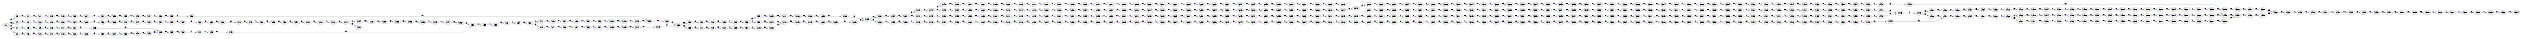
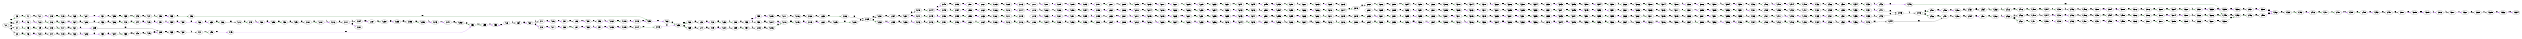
  strict digraph {
    rankdir=LR
    edge [color=purple]
    S0
    S1
    S2
    S3
    S4
    S5
    S6
    S7
    S8
    S9
    S10
    S11
    S12
    S13
    S14
    S15
    S16
    S17
    S18
    S19
    S20
    S21
    S22
    S23
    S24
    S25
    S26
    S27
    S28
    S29
    S30
    S31
    S32
    S33
    S34
    S35
    S36
    S37
    S38
    S39
    S40
    S41
    S42
    S43
    S44
    S45
    S46
    S47
    S48
    S49
    S50
    S51
    S52
    S53
    S54
    S55
    S56
    S57
    S58
    S59
    S60
    S61
    S62
    S63
    S64
    S65
    S66
    S67
    S68
    S69
    S70
    S71
    S72
    S73
    S74
    S75
    S76
    S77
    S78
    S79
    S80
    S81
    S82
    S83
    S84
    S85
    S86
    S87
    S88
    S89
    S90
    S91
    S92
    S93
    S94
    S95
    S96
    S97
    S98
    S99
    S100
    S101
    S102
    S103
    S104
    S105
    S106
    S107
    S108
    S109
    S110
    S111
    S112
    S113
    S114
    S115
    S116
    S117
    S118
    S119
    S120
    S121
    S124
    S122
    S123
    S125
    S126
    S127
    S128
    S129
    S130
    S131
    S132
    S133
    S134
    S135
    S136
    S137
    S138
    S139
    S140
    S141
    S142
    S143
    S144
    S145
    S146
    S147
    S148
    S149
    S150
    S151
    S152
    S153
    S154
    S155
    S156
    S157
    S158
    S159
    S160
    S161
    S162
    S163
    S164
    S165
    S166
    S167
    S168
    S169
    S170
    S171
    S172
    S173
    S174
    S175
    S176
    S177
    S178
    S179
    S180
    S181
    S182
    S183
    S184
    S185
    S186
    S187
    S188
    S189
    S190
    S191
    S192
    S193
    S194
    S195
    S196
    S197
    S198
    S199
    S200
    S201
    S202
    S203
    S204
    S205
    S206
    S207
    S208
    S209
    S210
    S211
    S212
    S213
    S214
    S215
    S216
    S217
    S218
    S219
    S220
    S221
    S222
    S223
    S224
    S225
    S226
    S227
    S228
    S229
    S230
    S231
    S232
    S233
    S234
    S235
    S236
    S237
    S238
    S239
    S240
    S241
    S242
    S243
    S244
    S245
    S246
    S247
    S248
    S249
    S250
    S251
    S252
    S253
    S254
    S255
    S256
    S257
    S258
    S259
    S260
    S261
    S262
    S263
    S264
    S265
    S266
    S267
    S268
    S269
    S270
    S271
    S272
    S273
    S274
    S275
    S276
    S278
    S279
    S280
    S282
    S283
    S284
    S281
    S285
    S286
    S287
    S288
    S289
    S290
    S291
    S292
    S293
    S294
    S295
    S296
    S297
    S298
    S299
    S300
    S301
    S302
    S303
    S304
    S305
    S306
    S307
    S308
    S309
    S310
    S311
    S312
    S313
    S314
    S315
    S316
    S317
    S318
    S319
    S320
    S321
    S322
    S323
    S324
    S325
    S326
    S327
    S328
    S329
    S330
    S331
    S332
    S333
    S334
    S335
    S336
    S337
    S338
    S339
    S340
    S341
    S342
    S343
    S344
    S345
    S346
    S347
    S348
    S349
    S350
    S351
    S352
    S353
    S354
    S355
    S356
    S357
    S358
    S359
    S360
    S361
    S362
    S363
    S364
    S365
    S366
    S367
    S368
    S369
    S370
    S371
    S372
    S373
    S374
    S375
    S376
    S377
    S378
    S379
    S380
    S381
    S382
    S383
    S384
    S385
    S386
    S387
    S388
    S389
    S390
    S391
    S392
    S393
    S394
    S395
    S396
    S397
    S398
    S399
    S400
    S401
    S402
    S403
    S404
    S405
    S406
    S407
    S408
    S409
    S410
    S411
    S412
    S413
    S414
    S415
    S416
    S417
    S418
    S419
    S420
    S421
    S422
    S423
    S424
    S425
    S426
    S427
    S428
    S429
    S430
    S431
    S432
    S433
    S434
    S435
    S436
    S437
    S438
    S439
    S440
    S441
    S442
    S443
    S444
    S445
    S446
    S447
    S448
    S449
    S450
    S451
    S452
    S453
    S454
    S455
    S456
    S457
    S458
    S459
    S460
    S461
    S462
    S463
    S464
    S465
    S466
    S467
    S468
    S469
    S470
    S471
    S472
    S473
    S474
    S475
    S476
    S477
    S478
    S479
    S480
    S481
    S482
    S483
    S484
    S485
    S486
    S487
    S488
    S489
    S490
    S491
    S492
    S493
    S494
    S495
    S496
    S497
    S498
    S499
    S500
    S501
    S502
    S503
    S504
    S505
    S506
    S507
    S508
    S509
    S510
    S511
    S512
    S513
    S514
    S515
    S516
    S517
    S518
    S519
    S520
    S521
    S522
    S523
    S524
    S525
    S526
    S527
    S528
    S529
    S530
    S531
    S532
    S533
    S534
    S535
    S536
    S537
    S538
    S0 -> S1 [color=black label=A]
    S0 -> S2 [color=black label=C]
    S0 -> S3 [color=darkgreen label=P]
    S0 -> S4 [color=black label=H]
    S1 -> S5 [color=darkgreen label=S]
    S2 -> S6 [color=darkgreen label=R]
    S3 -> S7 [color=darkgreen label=T]
    S4 -> S8 [label=G]
    S5 -> S9 [color=darkgreen label=G]
    S6 -> S10 [label=Q]
    S7 -> S11 [color=black label=W]
    S8 -> S12 [label=S]
    S9 -> S13 [color=black label=G]
    S10 -> S14 [color=black label=L]
    S11 -> S15 [label=V]
    S12 -> S16 [color=darkgreen label=S]
    S13 -> S17 [color=darkgreen label=S]
    S14 -> S18 [color=black label=T]
    S15 -> S19 [color=darkgreen label=K]
    S16 -> S20 [color=darkgreen label=A]
    S17 -> S21 [color=black label=N]
    S18 -> S22 [color=black label=A]
    S19 -> S23 [color=black label=S]
    S20 -> S24 [label=W]
    S21 -> S25 [label=C]
    S22 -> S26 [label=S]
    S23 -> S27 [color=darkgreen label=S]
    S24 -> S28 [color=black label=P]
    S25 -> S29 [color=black label=R]
    S26 -> S30 [label=G]
    S27 -> S31 [label=T]
    S28 -> S32 [color=black label=L]
    S29 -> S33 [color=black label=R]
    S30 -> S34 [label=G]
    S31 -> S35 [color=black label=P]
    S32 -> S36 [color=black label=Q]
    S33 -> S37 [color=black label=K]
    S34 -> S38 [color=darkgreen label=S]
    S35 -> S39 [color=darkgreen label=K]
    S36 -> S40 [color=darkgreen label=P]
    S37 -> S41 [color=black label=S]
    S38 -> S42 [color=black label=N]
    S39 -> S43 [color=darkgreen label=W]
    S40 -> S44 [color=darkgreen label=A]
    S41 -> S45 [color=darkgreen label=V]
    S42 -> S46 [color=black label=C]
    S43 -> S47 [color=black label=P]
    S44 -> S48 [label=P]
    S45 -> S49 [label=P]
    S46 -> S29 [label=R]
    S47 -> S50 [color=darkgreen label=S]
    S48 -> S51 [label=P]
    S49 -> S52 [label=T]
    S50 -> S53 [label=R]
    S51 -> S54 [label=V]
    S52 -> S55 [color=darkgreen label=W]
    S53 -> S56 [color=darkgreen label=C]
    S54 -> S57 [label=T]
    S55 -> S58 [label=V]
    S56 -> S59 [color=darkgreen label=R]
    S57 -> S60 [label=P]
-   S58 -> S61 [label=K]
+   S61 -> S58 [label=K]
    S59 -> S62 [label=A]
    S60 -> S63 [label=G]
    S61 -> S64 [color=black label=S]
    S62 -> S65 [color=darkgreen label=L]
    S63 -> S66 [color=darkgreen label=P]
    S64 -> S67 [label=G]
    S65 -> S68 [color=darkgreen label=E]
    S65 -> S69 [color=darkgreen label=G]
    S66 -> S70 [color=black label=G]
    S67 -> S71 [color=black label=S]
    S67 -> S72 [label=G]
    S68 -> S73 [color=black label=D]
    S69 -> S74 [color=black label=D]
    S70 -> S75 [color=darkgreen label=L]
    S71 -> S76 [label=G]
    S72 -> S77 [label=P]
    S73 -> S78 [label=P]
    S74 -> S79 [color=black label=P]
    S75 -> S80 [label=S]
    S76 -> S81 [label=P]
    S77 -> S82 [label=R]
    S78 -> S83 [color=darkgreen label=E]
    S79 -> S84 [label=E]
    S80 -> S85 [label=E]
    S81 -> S86 [color=black label=K]
    S82 -> S87 [color=darkgreen label=W]
    S83 -> S88 [color=darkgreen label=S]
    S84 -> S89 [color=black label=S]
    S85 -> S90 [color=darkgreen label=Q]
    S86 -> S91 [label=W]
    S87 -> S92 [label=P]
    S88 -> S93 [color=black label=L]
    S89 -> S94 [color=darkgreen label=L]
    S90 -> S95 [color=black label=P]
    S91 -> S96 [color=black label=P]
    S92 -> S97 [label=S]
    S93 -> S98 [color=black label=S]
    S93 -> S99 [label=R]
    S94 -> S100 [color=black label=S]
    S95 -> S101 [color=black label=T]
    S96 -> S102 [label=S]
    S97 -> S103 [label=R]
    S98 -> S104 [color=black label=R]
    S99 -> S105 [label=C]
    S100 -> S106 [color=black label=R]
    S101 -> S107 [color=darkgreen label=A]
    S102 -> S108 [color=darkgreen label=R]
    S103 -> S109 [label=C]
    S104 -> S110 [label=C]
    S105 -> S111 [color=black label=H]
    S106 -> S110 [color=darkgreen label=C]
    S107 -> S112 [label=S]
    S108 -> S113 [label=C]
    S109 -> S114 [color=black label=R]
    S110 -> S115 [color=darkgreen label=H]
    S111 -> S116 [color=black label=R]
    S112 -> S117 [color=black label=G]
    S113 -> S59 [label=R]
    S114 -> S118 [color=darkgreen label=A]
    S115 -> S119 [label=R]
    S116 -> S120 [color=black label=K]
    S117 -> S121 [label=G]
    S117 -> S124 [color=black label=S]
    S118 -> S65 [label=L]
    S119 -> S122 [label=K]
    S120 -> S123 [color=black label=T]
    S124 -> S127 [label=H]
    S122 -> S125 [color=black label=T]
    S123 -> S126 [color=darkgreen label=P]
    S125 -> S128 [color=darkgreen label=P]
    S126 -> S129 [color=black label=P]
    S127 -> S130 [color=darkgreen label=C]
    S128 -> S129 [color=black label=P]
    S129 -> S131 [color=black label=A]
    S129 -> S132 [color=darkgreen label=P]
    S130 -> S133 [label=R]
    S131 -> S134 [color=black label=L]
    S132 -> S135 [label=W]
    S133 -> S136 [color=black label=R]
    S134 -> S137 [color=black label=P]
    S135 -> S138 [color=black label=P]
    S136 -> S139 [color=darkgreen label=K]
    S137 -> S140 [color=black label=P]
    S137 -> S141 [label=Q]
    S138 -> S142 [label=S]
    S139 -> S143 [label=S]
    S140 -> S144 [color=darkgreen label=G]
    S141 -> S145 [color=darkgreen label=G]
    S142 -> S146 [color=black label=G]
    S143 -> S147 [label=V]
    S144 -> S148 [label=C]
    S144 -> S149 [label=T]
    S145 -> S150 [label=S]
    S146 -> S151 [color=darkgreen label=Q]
    S147 -> S152 [color=black label=P]
    S148 -> S153 [color=black label=N]
    S149 -> S154 [color=darkgreen label=S]
    S150 -> S155 [color=black label=N]
    S151 -> S156 [color=darkgreen label=T]
    S152 -> S52 [color=darkgreen label=T]
    S153 -> S157 [label=E]
    S154 -> S158 [label=E]
    S155 -> S159 [color=darkgreen label=E]
    S156 -> S160 [label=N]
    S157 -> S161 [label=N]
    S158 -> S162 [label=R]
    S159 -> S163 [label=N]
    S160 -> S164 [color=darkgreen label=V]
    S161 -> S165 [color=darkgreen label=L]
    S162 -> S166 [color=black label=L]
    S163 -> S167 [color=black label=L]
    S164 -> S168 [color=black label=P]
    S165 -> S169 [color=black label=N]
    S166 -> S170 [color=darkgreen label=D]
    S167 -> S171 [color=darkgreen label=N]
    S168 -> S172 [label=P]
    S169 -> S173 [label=L]
    S170 -> S174 [label=T]
    S171 -> S175 [color=darkgreen label=Q]
    S172 -> S176 [color=darkgreen label=R]
    S173 -> S177 [color=black label=E]
    S174 -> S178 [label=T]
-   S175 -> S179 [label=E]
    S176 -> S180 [color=black label=A]
    S177 -> S181 [label=S]
    S178 -> S182 [color=black label=S]
    S179 -> S183 [label=S]
    S180 -> S184 [color=darkgreen label=L]
    S181 -> S185 [label=I]
    S182 -> S186 [color=black label=V]
    S183 -> S187 [label=I]
    S184 -> S188 [color=darkgreen label=D]
    S185 -> S189 [label=W]
    S186 -> S190 [label=A]
    S187 -> S191 [label=W]
    S188 -> S192 [color=black label=L]
    S189 -> S193 [label=G]
    S190 -> S194 [color=darkgreen label=G]
    S191 -> S195 [color=black label=G]
    S192 -> S196 [color=darkgreen label=R]
    S193 -> S197 [label=P]
    S194 -> S198 [label=L]
    S195 -> S199 [label=S]
    S196 -> S200 [color=darkgreen label=R]
    S197 -> S201 [color=darkgreen label=L]
    S198 -> S202 [label=G]
    S199 -> S203 [color=black label=V]
    S200 -> S204 [color=black label=G]
    S201 -> S205 [color=black label=V]
    S202 -> S206 [label=A]
    S203 -> S207 [label=M]
    S204 -> S208 [label=C]
    S205 -> S209 [color=darkgreen label=S]
    S206 -> S210 [label=D]
    S207 -> S211 [label=S]
    S208 -> S212 [label=G]
    S209 -> S213 [color=black label=P]
    S210 -> S214 [color=black label=P]
    S211 -> S215 [label=T]
    S212 -> S216 [label=R]
    S213 -> S217 [label=G]
    S214 -> S218 [color=darkgreen label=G]
    S215 -> S219 [color=black label=N]
    S216 -> S220 [label=S]
    S217 -> S221 [label=T]
    S218 -> S222 [label=R]
    S219 -> S223 [label=L]
    S220 -> S224 [color=darkgreen label=G]
    S221 -> S225 [color=darkgreen label=V]
    S222 -> S226 [color=black label=T]
    S223 -> S227 [label=M]
    S224 -> S228 [color=darkgreen label=P]
    S225 -> S229 [label=D]
    S226 -> S230 [color=darkgreen label=G]
    S227 -> S231 [color=darkgreen label=E]
    S228 -> S232 [label=W]
    S229 -> S233 [color=darkgreen label=R]
    S230 -> S234 [label=T]
    S231 -> S235 [color=darkgreen label=G]
    S232 -> S236 [label=C]
    S233 -> S237 [color=darkgreen label=Q]
    S234 -> S238 [color=black label=V]
    S235 -> S239 [label=Q]
    S236 -> S240 [color=black label=L]
    S237 -> S241 [color=darkgreen label=W]
    S238 -> S242 [label=T]
    S239 -> S243 [label=W]
    S240 -> S244 [label=R]
    S241 -> S245 [color=darkgreen label=Q]
    S242 -> S246 [color=darkgreen label=Q]
    S243 -> S247 [label=Q]
    S244 -> S248 [color=darkgreen label=V]
    S245 -> S249 [label=L]
    S246 -> S250 [color=black label=S]
    S247 -> S251 [label=L]
    S248 -> S252 [label=V]
    S249 -> S253 [label=G]
    S250 -> S254 [label=G]
    S251 -> S255 [color=black label=G]
    S252 -> S256 [label=L]
    S253 -> S257 [color=darkgreen label=V]
    S254 -> S258 [color=darkgreen label=V]
    S255 -> S259 [color=darkgreen label=K]
    S256 -> S260 [color=black label=S]
    S257 -> S261 [color=black label=S]
    S258 -> S262 [color=darkgreen label=P]
    S259 -> S263 [label=N]
    S260 -> S264 [color=darkgreen label=C]
    S261 -> S265 [color=darkgreen label=D]
    S262 -> S266 [label=Q]
    S263 -> S267 [color=darkgreen label=D]
    S264 -> S268 [color=black label=M]
    S265 -> S269 [label=P]
    S266 -> S270 [color=darkgreen label=R]
    S267 -> S271 [color=darkgreen label=S]
    S268 -> S272 [color=black label=Q]
    S269 -> S273 [color=black label=A]
    S270 -> S274 [color=darkgreen label=G]
    S271 -> S275 [color=black label=L]
    S272 -> S276 [color=darkgreen label=S]
    S274 -> S278 [color=darkgreen label=G]
    S275 -> S279 [color=black label=A]
    S276 -> S280 [color=darkgreen label=C]
    S278 -> S282 [color=black label=L]
    S279 -> S283 [color=darkgreen label=K]
    S280 -> S284 [color=black label=G]
    S282 -> S286 [color=darkgreen label=V]
    S283 -> S287 [label=S]
    S284 -> S288 [color=darkgreen label=A]
    S281 -> S285 [color=black label=S]
    S285 -> S289 [color=black label=F]
    S286 -> S290 [color=black label=K]
    S287 -> S291 [color=darkgreen label=F]
    S288 -> S292 [color=darkgreen label=F]
    S289 -> S293 [color=black label=P]
    S290 -> S294 [color=darkgreen label=W]
    S291 -> S295 [color=darkgreen label=S]
    S292 -> S296 [color=darkgreen label=C]
    S293 -> S297 [label=C]
    S294 -> S298 [color=black label=P]
    S295 -> S299 [label=C]
    S296 -> S300 [label=H]
    S297 -> S301 [color=black label=L]
    S298 -> S302 [color=black label=C]
    S299 -> S303 [color=darkgreen label=T]
    S300 -> S304 [label=V]
    S301 -> S305 [color=black label=P]
    S302 -> S306 [color=black label=R]
    S303 -> S307 [color=darkgreen label=S]
    S304 -> S308 [color=darkgreen label=P]
    S305 -> S309 [color=darkgreen label=F]
    S306 -> S310 [color=darkgreen label=D]
    S307 -> S311 [label=F]
    S308 -> S312 [color=darkgreen label=A]
    S309 -> S313 [label=Y]
    S310 -> S314 [color=black label=E]
    S311 -> S315 [color=darkgreen label=H]
    S312 -> S316 [label=S]
    S313 -> S317 [label=F]
    S314 -> S318 [color=darkgreen label=D]
    S315 -> S319 [color=darkgreen label=F]
    S316 -> S320 [color=darkgreen label=L]
    S317 -> S321 [color=black label=P]
    S318 -> S322 [label=S]
    S319 -> S323 [color=black label=T]
    S320 -> S324 [label=A]
    S321 -> S325 [color=black label=A]
    S322 -> S326 [color=black label=E]
    S323 -> S327 [label=T]
    S324 -> S328 [label=H]
    S325 -> S329 [label=N]
    S326 -> S330 [color=darkgreen label=F]
    S327 -> S331 [label=N]
    S328 -> S332 [color=black label=G]
    S329 -> S333 [color=darkgreen label=K]
    S330 -> S334 [color=black label=P]
    S331 -> S335 [color=darkgreen label=K]
    S332 -> S336 [label=G]
    S333 -> S337 [color=black label=T]
    S334 -> S338 [color=black label=F]
    S335 -> S339 [color=darkgreen label=A]
    S336 -> S340 [color=black label=S]
    S337 -> S341 [color=darkgreen label=A]
    S338 -> S342 [label=L]
    S339 -> S343 [label=T]
    S340 -> S344 [label=P]
    S341 -> S345 [color=darkgreen label=E]
    S342 -> S346 [color=black label=H]
    S343 -> S347 [color=darkgreen label=E]
    S344 -> S348 [label=K]
    S345 -> S349 [label=T]
    S346 -> S350 [color=black label=G]
    S347 -> S351 [color=darkgreen label=T]
    S348 -> S352 [color=black label=A]
    S349 -> S353 [label=R]
    S350 -> S354 [label=C]
    S351 -> S355 [color=black label=R]
    S352 -> S356 [color=darkgreen label=G]
    S353 -> S357 [label=I]
    S354 -> S358 [color=darkgreen label=N]
    S355 -> S359 [color=darkgreen label=L]
    S356 -> S360 [color=darkgreen label=R]
    S357 -> S361 [color=black label=P]
    S358 -> S362 [color=darkgreen label=S]
    S359 -> S363 [label=P]
    S360 -> S364 [color=black label=G]
    S361 -> S365 [label=C]
    S362 -> S366 [color=black label=L]
    S363 -> S367 [color=black label=C]
    S364 -> S368 [color=black label=S]
    S365 -> S369 [color=black label=A]
    S366 -> S370 [color=darkgreen label=A]
    S367 -> S371 [color=darkgreen label=S]
    S368 -> S372 [label=T]
    S369 -> S373 [color=black label=R]
    S370 -> S374 [color=darkgreen label=G]
    S371 -> S375 [color=black label=Q]
    S372 -> S376 [label=W]
    S373 -> S377 [color=black label=S]
    S374 -> S378 [color=darkgreen label=A]
    S375 -> S379 [color=black label=N]
    S376 -> S380 [color=black label=C]
    S377 -> S381 [color=darkgreen label=I]
    S378 -> S382 [label=S]
    S379 -> S383 [color=black label=L]
    S380 -> S384 [color=black label=L]
    S381 -> S385 [label=V]
    S382 -> S386 [label=R]
    S383 -> S387 [color=black label=A]
    S384 -> S388 [color=darkgreen label=S]
    S385 -> S389 [label=R]
    S386 -> S390 [color=black label=P]
    S387 -> S391 [label=R]
    S388 -> S392 [color=black label=L]
    S389 -> S393 [color=darkgreen label=W]
    S390 -> S394 [color=black label=S]
    S391 -> S395 [color=darkgreen label=W]
    S392 -> S396 [label=I]
    S393 -> S397 [color=darkgreen label=P]
    S394 -> S398 [label=A]
    S395 -> S399 [color=black label=P]
    S396 -> S400 [label=A]
    S397 -> S401 [label=S]
    S398 -> S402 [color=black label=D]
    S399 -> S403 [color=black label=S]
    S400 -> S404 [color=darkgreen label=N]
    S401 -> S405 [color=black label=E]
    S402 -> S406 [color=darkgreen label=Y]
    S403 -> S407 [color=darkgreen label=E]
    S404 -> S408 [color=darkgreen label=L]
    S405 -> S409 [color=black label=E]
    S406 -> S410 [label=S]
    S407 -> S411 [color=darkgreen label=E]
    S408 -> S412 [color=black label=D]
    S409 -> S413 [color=black label=H]
    S410 -> S414 [label=K]
    S411 -> S415 [label=S]
    S412 -> S416 [color=darkgreen label=F]
    S413 -> S417 [color=black label=I]
    S414 -> S418 [color=darkgreen label=H]
    S415 -> S419 [label=I]
    S416 -> S420 [color=darkgreen label=P]
    S417 -> S421 [color=darkgreen label=E]
    S418 -> S422 [label=A]
    S419 -> S423 [color=darkgreen label=E]
    S420 -> S424 [color=black label=F]
    S421 -> S425 [color=black label=Y]
    S422 -> S426 [color=black label=L]
    S423 -> S427 [label=Y]
    S424 -> S428 [label=L]
    S425 -> S429 [color=darkgreen label=P]
    S426 -> S430 [color=black label=D]
    S427 -> S431 [color=darkgreen label=P]
    S428 -> S432 [color=black label=S]
    S429 -> S433 [color=darkgreen label=F]
    S430 -> S434 [color=darkgreen label=D]
    S431 -> S435 [color=darkgreen label=F]
    S432 -> S436 [label=G]
    S433 -> S437 [color=darkgreen label=L]
    S434 -> S438 [color=darkgreen label=L]
    S435 -> S439 [label=L]
    S436 -> S440 [label=S]
    S437 -> S441 [label=S]
    S438 -> S442 [label=S]
    S439 -> S443 [color=black label=S]
    S440 -> S444 [color=black label=K]
    S441 -> S445 [color=black label=G]
    S442 -> S446 [label=Q]
    S443 -> S445 [color=black label=G]
    S444 -> S447 [color=black label=N]
    S445 -> S448 [color=black label=S]
    S446 -> S449 [color=darkgreen label=N]
    S447 -> S450 [color=black label=L]
    S448 -> S451 [color=darkgreen label=Q]
    S448 -> S452 [color=darkgreen label=K]
    S449 -> S453 [color=black label=Q]
    S450 -> S454 [color=black label=K]
    S451 -> S455 [label=N]
    S452 -> S447 [color=darkgreen label=N]
    S453 -> S456 [color=darkgreen label=L]
    S454 -> S457 [label=E]
    S455 -> S458 [label=L]
    S456 -> S459 [color=black label=K]
    S457 -> S460 [color=darkgreen label=A]
    S458 -> S461 [color=black label=K]
    S459 -> S462 [label=E]
    S460 -> S463 [label=S]
    S461 -> S464 [color=black label=E]
    S462 -> S465 [color=black label=T]
    S463 -> S466 [color=black label=Y]
    S463 -> S467 [color=darkgreen label=H]
    S464 -> S468 [color=darkgreen label=S]
    S465 -> S469 [color=darkgreen label=I]
    S466 -> S470 [color=black label=P]
    S467 -> S471 [color=darkgreen label=L]
    S468 -> S472 [color=darkgreen label=S]
    S469 -> S473 [label=L]
    S470 -> S474 [color=black label=S]
    S471 -> S475 [color=darkgreen label=N]
    S472 -> S476 [color=darkgreen label=H]
    S473 -> S477 [color=darkgreen label=T]
    S474 -> S478 [label=A]
    S475 -> S479 [label=I]
    S476 -> S480 [color=darkgreen label=L]
    S477 -> S481 [color=darkgreen label=V]
    S478 -> S482 [label=D]
    S479 -> S483 [label=G]
    S480 -> S484 [color=darkgreen label=N]
    S481 -> S485 [label=M]
    S482 -> S486 [color=black label=Y]
    S483 -> S487 [color=black label=F]
    S484 -> S488 [color=darkgreen label=I]
    S485 -> S489 [color=darkgreen label=T]
    S486 -> S490 [color=black label=T]
    S487 -> S491 [color=black label=A]
    S488 -> S492 [color=black label=S]
    S489 -> S493 [label=T]
    S490 -> S494 [color=darkgreen label=K]
    S491 -> S495 [label=K]
    S492 -> S496 [color=black label=Y]
    S493 -> S497 [color=black label=A]
    S494 -> S498 [color=black label=R]
    S495 -> S499 [label=C]
    S496 -> S500 [color=black label=A]
    S497 -> S501 [color=black label=G]
    S498 -> S502 [color=darkgreen label=A]
    S499 -> S503 [color=black label=T]
    S500 -> S504 [label=K]
    S501 -> S505 [label=K]
    S502 -> S506 [color=darkgreen label=L]
    S503 -> S507 [color=black label=L]
    S504 -> S508 [label=C]
    S505 -> S509 [label=E]
    S506 -> S510 [color=darkgreen label=D]
    S507 -> S511 [color=darkgreen label=D]
    S508 -> S512 [color=darkgreen label=P]
    S509 -> S513 [label=S]
    S510 -> S514 [label=D]
    S511 -> S515 [color=darkgreen label=D]
    S512 -> S516 [color=black label=L]
    S513 -> S517 [color=black label=S]
    S514 -> S518 [label=L]
    S515 -> S519 [color=darkgreen label=L]
    S516 -> S520 [color=darkgreen label=D]
    S517 -> S521 [label=V]
    S518 -> S522 [color=black label=S]
    S519 -> S523 [color=black label=S]
    S520 -> S524 [color=darkgreen label=N]
    S521 -> S525 [color=black label=G]
    S522 -> S526 [color=darkgreen label=Q]
    S523 -> S527 [color=black label=Q]
    S524 -> S528 [color=darkgreen label=L]
    S525 -> S529 [color=black label=V]
    S526 -> S449 [color=darkgreen label=N]
    S527 -> S530 [color=black label=N]
    S528 -> S531 [color=darkgreen label=S]
    S529 -> S532 [label=L]
    S530 -> S453 [color=darkgreen label=Q]
    S531 -> S533 [label=Q]
    S532 -> S534 [label=M]
    S533 -> S535 [label=N]
    S535 -> S536 [label=Q]
    S536 -> S537 [color=black label=L]
    S537 -> S538 [label=K]
    S538 -> S462 [label=E]
  }
